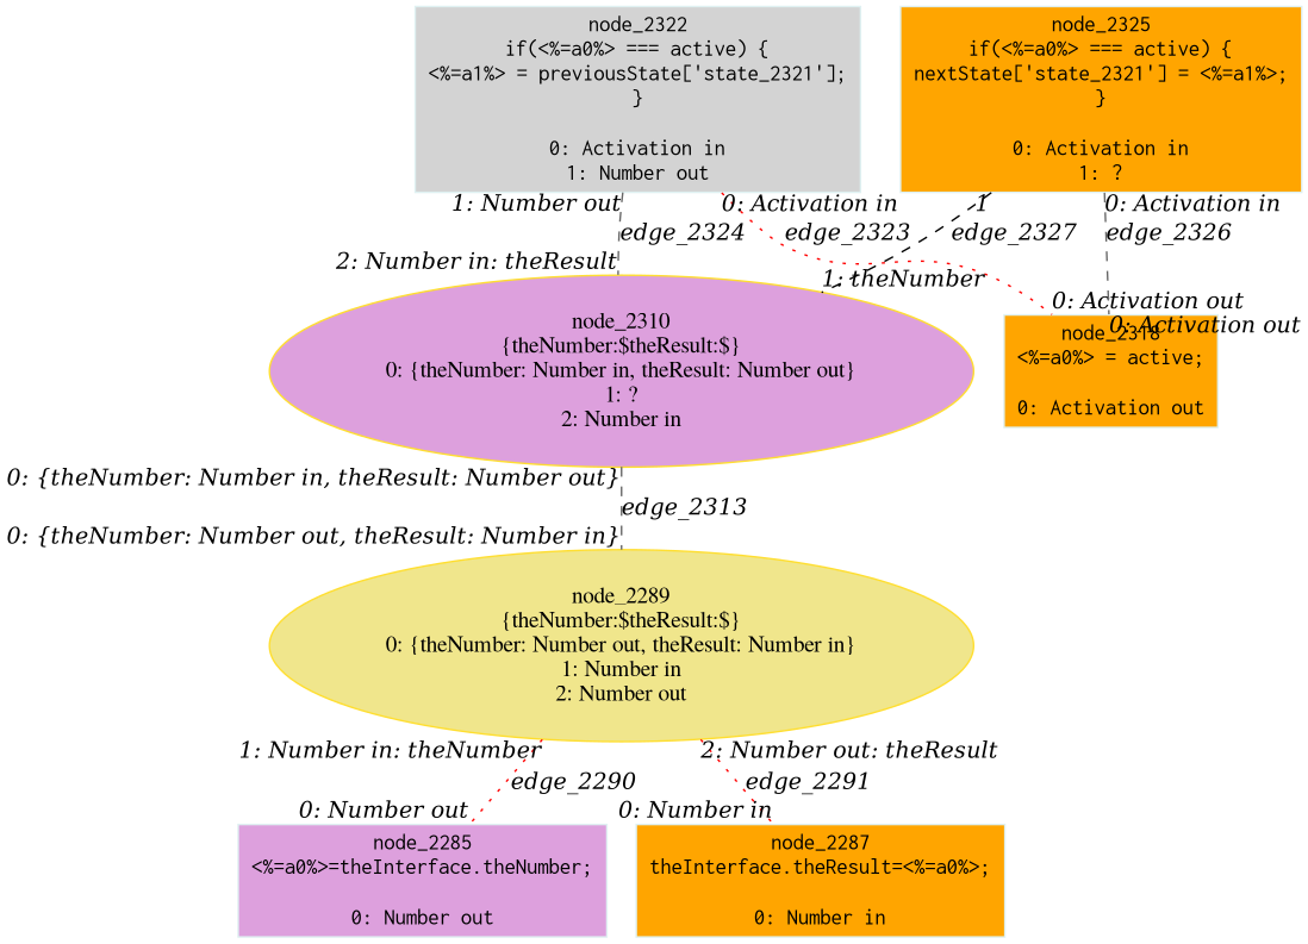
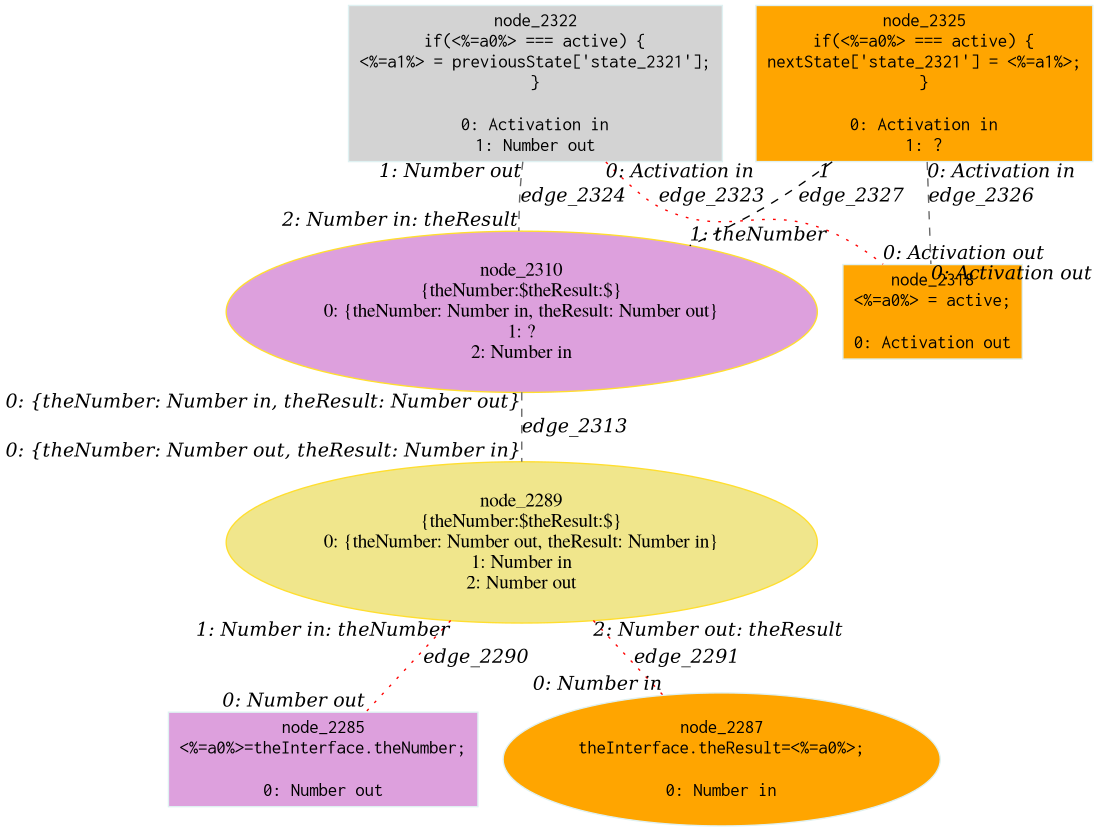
  digraph {
    node [color="#dff1f2" fontname=Courier shape=box style=filled fillcolor=orange]
    edge [arrowHead=none arrowsize=1 color=red dir=none fontname="Times-Italic" headlabel="0: Activation out" taillabel="0: Activation in" style=dashed]
    n1 [label="node_2285\n<%=a0%>=theInterface.theNumber;\n\n0: Number out" fillcolor=plum]
-   n2 [label="node_2287\ntheInterface.theResult=<%=a0%>;\n\n0: Number in"]
+   n2 [label="node_2287\ntheInterface.theResult=<%=a0%>;\n\n0: Number in" shape=ellipse]
    n3 [color="#ffde2f" fontname=Times label="node_2289\n{theNumber:$theResult:$}\n0: {theNumber: Number out, theResult: Number in}\n1: Number in\n2: Number out" shape=ellipse fillcolor=khaki]
    n4 [color="#ffde2f" fontname=Times label="node_2310\n{theNumber:$theResult:$}\n0: {theNumber: Number in, theResult: Number out}\n1: ?\n2: Number in" shape=ellipse fillcolor=plum]
    n5 [label="node_2318\n<%=a0%> = active;\n\n0: Activation out"]
    n6 [label="node_2322\nif(<%=a0%> === active) {\n<%=a1%> = previousState['state_2321'];\n}\n\n0: Activation in\n1: Number out" fillcolor=lightgrey]
    n7 [label="node_2325\nif(<%=a0%> === active) {\nnextState['state_2321'] = <%=a1%>;\n}\n\n0: Activation in\n1: ?"]
    n3 -> n1 [headlabel="0: Number out" label=edge_2290 taillabel="1: Number in: theNumber" style=dotted]
    n3 -> n2 [headlabel="0: Number in" label=edge_2291 taillabel="2: Number out: theResult" style=dotted]
    n4 -> n3 [color=gray40 headlabel="0: {theNumber: Number out, theResult: Number in}" label=edge_2313 taillabel="0: {theNumber: Number in, theResult: Number out}"]
    n6 -> n4 [color=gray40 headlabel="2: Number in: theResult" label=edge_2324 taillabel="1: Number out"]
    n6 -> n5 [label=edge_2323 style=dotted]
    n7 -> n4 [color=black headlabel="1: theNumber" label=edge_2327 taillabel=1]
    n7 -> n5 [color=gray40 label=edge_2326]
  }
